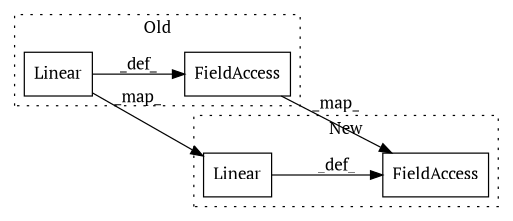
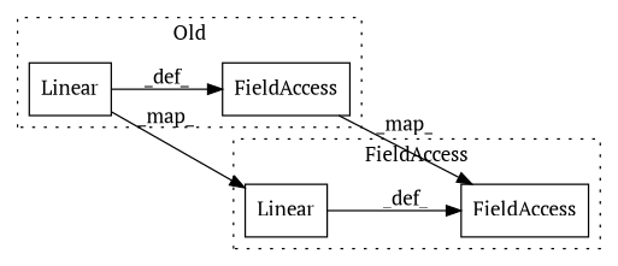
  digraph {
    rankdir=LR
    fontname="PT Serif"
    node [a=32 l="7,1" shape=box fontname="PT Serif"]
    edge [fontname="PT Serif"]
    n1 [label=Linear s="5332,5407"]
    n2 [a=22 l=30 label=FieldAccess s=7521]
    n3 [label=Linear s="5262,5337"]
    n4 [a=22 l=30 label=FieldAccess s=7449]
    subgraph cluster_1 {
      label=Old
      style=dotted
      n1
      n2
    }
    subgraph cluster_2 {
-     label=New
+     label=FieldAccess
      style=dotted
      n3
      n4
    }
    n1 -> n2 [label=_def_]
    n1 -> n3 [label=_map_]
    n2 -> n4 [label=_map_]
    n3 -> n4 [label=_def_]
  }
